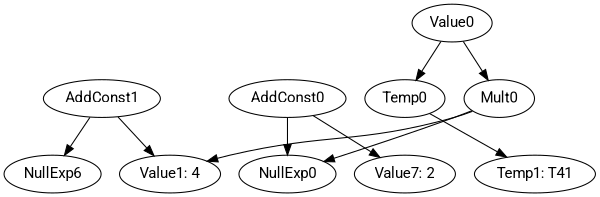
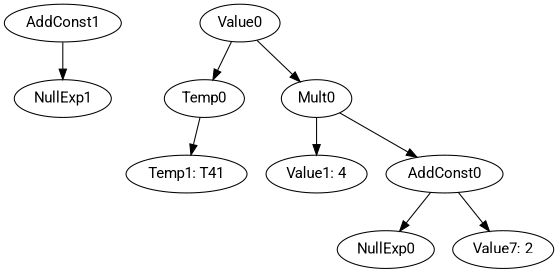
  digraph {
    fontname=Roboto
    ordering=out
    node [fontname=Roboto]
    edge [fontname=Roboto]
    AddConst1
-   NullExp1 [label=NullExp6]
+   NullExp1
    "Value1: 4"
    Temp0
    "Temp1: T41"
    AddConst0
    NullExp0
    n8 [label="Value7: 2"]
    n9 [label=Value0]
    Mult0
    AddConst1 -> NullExp1
-   AddConst1 -> "Value1: 4"
    Temp0 -> "Temp1: T41"
    AddConst0 -> NullExp0
    AddConst0 -> n8
    n9 -> Temp0
    n9 -> Mult0
    Mult0 -> "Value1: 4"
-   Mult0 -> NullExp0
+   Mult0 -> AddConst0
  }
